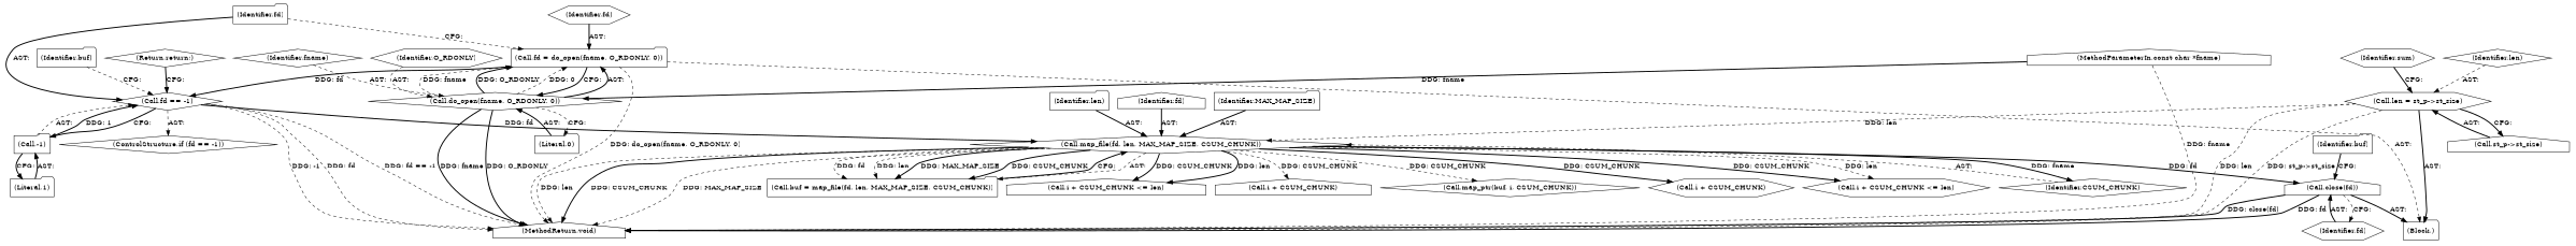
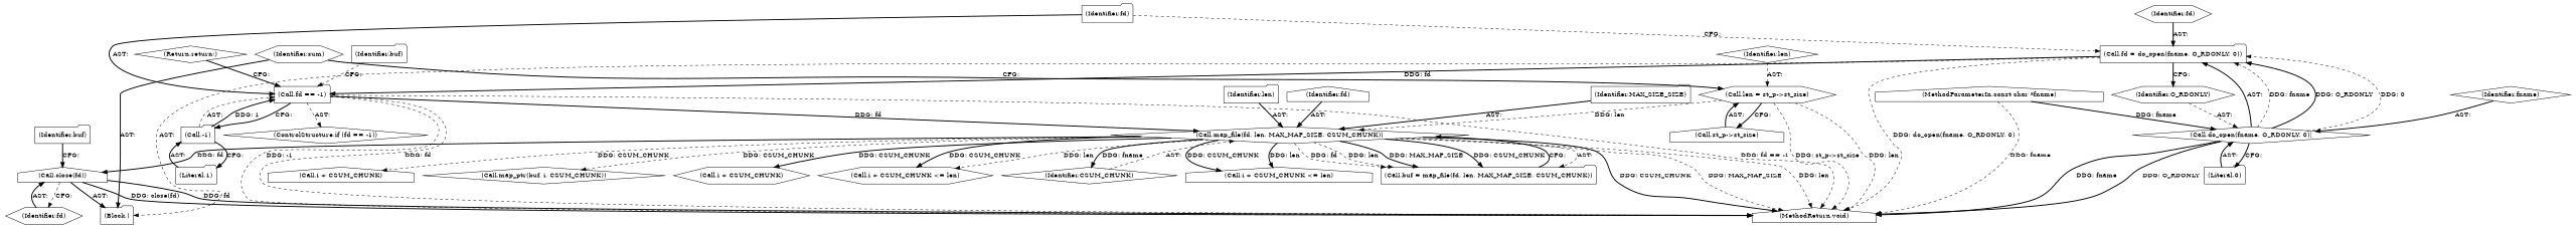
  digraph {
    fontname="DejaVu Serif"
    node [fontname="DejaVu Serif" shape=folder]
    edge [fontname="DejaVu Serif" style=bold]
    n1 [label="(Call,close(fd))" shape=house]
    n2 [label="(Block,)"]
    n3 [label="(Identifier,fd)" shape=hexagon]
    n4 [label="(MethodReturn,void)" shape=house]
    n5 [label="(Call,map_file(fd, len, MAX_MAP_SIZE, CSUM_CHUNK))" shape=diamond]
    n6 [label="(Call,i + CSUM_CHUNK <= len)" shape=house]
    n7 [label="(Call,i + CSUM_CHUNK)" shape=house]
    n8 [label="(Call,map_ptr(buf, i, CSUM_CHUNK))" shape=diamond]
    n9 [label="(Call,i + CSUM_CHUNK)" shape=hexagon]
    n10 [label="(Call,i + CSUM_CHUNK <= len)" shape=hexagon]
    n11 [label="(Identifier,CSUM_CHUNK)" shape=diamond]
    n12 [label="(Call,buf = map_file(fd, len, MAX_MAP_SIZE, CSUM_CHUNK))"]
-   n13 [label="(Call,fd == -1)" shape=diamond]
+   n13 [label="(Call,fd == -1)"]
    n14 [label="(Call,-1)"]
    n15 [label="(ControlStructure,if (fd == -1))" shape=diamond]
    n16 [label="(Literal,1)"]
    n17 [label="(Call,fd = do_open(fname, O_RDONLY, 0))"]
    n18 [label="(Call,do_open(fname, O_RDONLY, 0))" shape=diamond]
    n19 [label="(Literal,0)"]
    n20 [label="(MethodParameterIn,const char *fname)" shape=house]
    n21 [label="(Call,len = st_p->st_size)" shape=hexagon]
    n22 [label="(Call,st_p->st_size)" shape=house]
    n23 [label="(Identifier,len)"]
    n24 [label="(Identifier,fname)" shape=diamond]
    n25 [label="(Identifier,fd)"]
    n26 [label="(Identifier,fd)" shape=hexagon]
    n27 [label="(Identifier,sum)" shape=hexagon]
    n28 [label="(Identifier,O_RDONLY)" shape=hexagon]
    n29 [label="(Identifier,fd)" shape=house]
    n30 [label="(Identifier,len)" shape=diamond]
    n31 [label="(Return,return;)" shape=diamond]
-   n32 [label="(Identifier,MAX_MAP_SIZE)"]
+   n32 [label="(Identifier,MAX_SIZE_SIZE)"]
    n33 [label="(Identifier,buf)"]
    n34 [label="(Identifier,buf)"]
    n1 -> n2 [label="AST: "]
    n1 -> n3 [label="CFG: " style=dashed]
    n1 -> n4 [label="DDG: fd"]
    n1 -> n4 [label="DDG: close(fd)"]
    n3 -> n1 [label="AST: "]
    n5 -> n1 [label="DDG: fd"]
    n5 -> n4 [label="DDG: CSUM_CHUNK"]
    n5 -> n4 [label="DDG: MAX_MAP_SIZE" style=dashed]
    n5 -> n4 [label="DDG: len" style=dashed]
    n5 -> n6 [label="DDG: CSUM_CHUNK"]
    n5 -> n6 [label="DDG: len"]
    n5 -> n7 [label="DDG: CSUM_CHUNK" style=dashed]
    n5 -> n8 [label="DDG: CSUM_CHUNK" style=dashed]
    n5 -> n9 [label="DDG: CSUM_CHUNK"]
    n5 -> n10 [label="DDG: CSUM_CHUNK"]
    n5 -> n10 [label="DDG: len" style=dashed]
    n5 -> n11 [label="DDG: fname"]
    n5 -> n12 [label="AST: " style=dashed]
    n5 -> n12 [label="DDG: fd" style=dashed]
    n5 -> n12 [label="DDG: len" style=dashed]
    n5 -> n12 [label="DDG: MAX_MAP_SIZE"]
    n5 -> n12 [label="DDG: CSUM_CHUNK"]
    n11 -> n5 [label="AST: " style=dashed]
    n12 -> n5 [label="CFG: "]
    n13 -> n4 [label="DDG: -1" style=dashed]
    n13 -> n4 [label="DDG: fd" style=dashed]
    n13 -> n4 [label="DDG: fd == -1" style=dashed]
    n13 -> n5 [label="DDG: fd"]
    n13 -> n14 [label="CFG: "]
    n13 -> n15 [label="AST: " style=dashed]
    n14 -> n13 [label="AST: " style=dashed]
    n14 -> n13 [label="DDG: 1"]
    n14 -> n16 [label="CFG: "]
    n16 -> n14 [label="AST: "]
    n17 -> n2 [label="AST: " style=dashed]
    n17 -> n4 [label="DDG: do_open(fname, O_RDONLY, 0)" style=dashed]
    n17 -> n13 [label="DDG: fd"]
-   n17 -> n18 [label="CFG: "]
+   n17 -> n28 [label="CFG: "]
    n18 -> n4 [label="DDG: O_RDONLY"]
    n18 -> n4 [label="DDG: fname"]
    n18 -> n17 [label="AST: "]
    n18 -> n17 [label="DDG: fname" style=dashed]
    n18 -> n17 [label="DDG: O_RDONLY"]
    n18 -> n17 [label="DDG: 0" style=dashed]
-   n18 -> n19 [label="CFG: " style=dashed]
+   n18 -> n19 [label="CFG: "]
    n19 -> n18 [label="AST: "]
    n20 -> n4 [label="DDG: fname" style=dashed]
    n20 -> n18 [label="DDG: fname"]
-   n21 -> n2 [label="AST: "]
+   n27 -> n2 [label="AST: "]
    n21 -> n4 [label="DDG: len" style=dashed]
    n21 -> n4 [label="DDG: st_p->st_size" style=dashed]
    n21 -> n5 [label="DDG: len" style=dashed]
    n21 -> n22 [label="CFG: "]
    n22 -> n21 [label="AST: "]
    n23 -> n5 [label="AST: "]
-   n24 -> n18 [label="AST: " style=dashed]
+   n24 -> n18 [label="AST: "]
    n25 -> n13 [label="AST: "]
    n25 -> n17 [label="CFG: " style=dashed]
    n26 -> n17 [label="AST: "]
    n27 -> n21 [label="CFG: "]
    n28 -> n18 [label="AST: " style=dashed]
    n29 -> n5 [label="AST: "]
    n30 -> n21 [label="AST: " style=dashed]
    n31 -> n13 [label="CFG: "]
    n32 -> n5 [label="AST: "]
    n33 -> n1 [label="CFG: "]
    n34 -> n13 [label="CFG: " style=dashed]
  }
